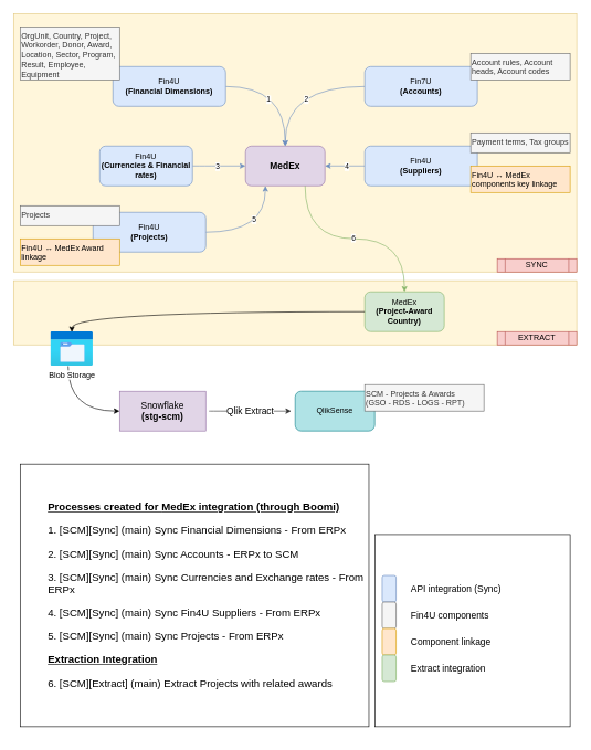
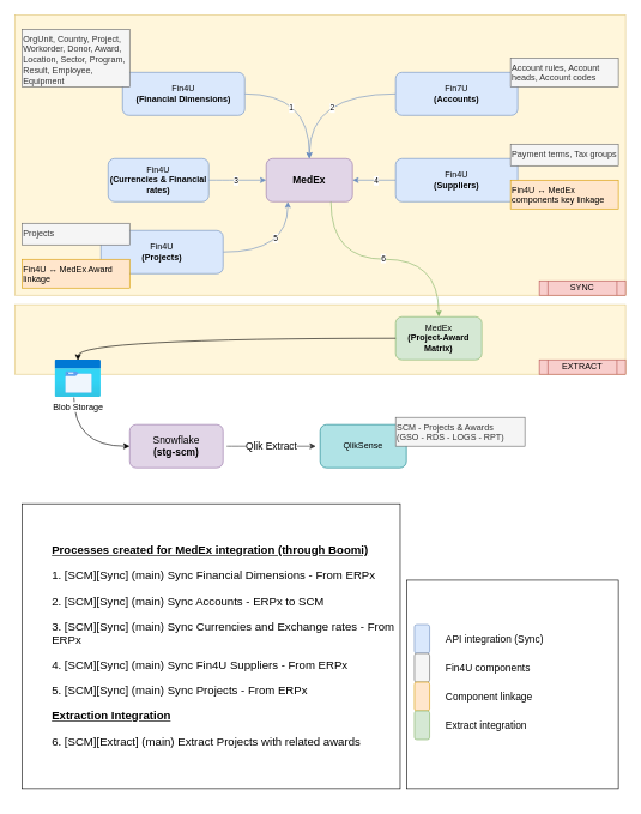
  <mxCell id="0" />
  <mxCell id="1" parent="0" />
  <mxCell id="2" value="" style="rounded=0;whiteSpace=wrap;html=1;fillColor=#fff2cc;opacity=70;strokeColor=#d6b656;" parent="1" vertex="1"><mxGeometry width="850" height="390" as="geometry" x="20" y="20" /></mxCell>
  <mxCell id="3" value="&lt;span style=&quot;font-size: 14px;&quot;&gt;&lt;b&gt;MedEx&lt;/b&gt;&lt;/span&gt;" style="rounded=1;whiteSpace=wrap;html=1;fillColor=#e1d5e7;strokeColor=#9673a6;" parent="1" vertex="1"><mxGeometry x="370" y="220" width="120" height="60" as="geometry" /></mxCell>
  <mxCell id="4" style="edgeStyle=orthogonalEdgeStyle;rounded=0;orthogonalLoop=1;jettySize=auto;html=1;exitX=1;exitY=0.5;exitDx=0;exitDy=0;fillColor=#dae8fc;strokeColor=#6c8ebf;curved=1;" parent="1" source="23" target="3" edge="1"><mxGeometry relative="1" as="geometry" /></mxCell>
  <mxCell id="5" value="1" style="edgeLabel;html=1;align=center;verticalAlign=middle;resizable=0;points=[];" parent="4" vertex="1" connectable="0"><mxGeometry x="0.207" y="-2" relative="1" as="geometry"><mxPoint x="-24" as="offset" /></mxGeometry></mxCell>
  <mxCell id="6" value="" style="group" parent="1" vertex="1" connectable="0"><mxGeometry x="30" y="700" width="840" height="410" as="geometry" /></mxCell>
  <mxCell id="7" value="&lt;blockquote style=&quot;margin: 0px 0px 0px 40px; border: none; padding: 0px; font-size: 16px;&quot;&gt;&lt;p style=&quot;font-size: 16px;&quot;&gt;&lt;b&gt;&lt;u&gt;&lt;span style=&quot;font-size: 12pt; background-color: initial; font-family: Helvetica, sans-serif;&quot;&gt;Processes created for&amp;nbsp;&lt;/span&gt;&lt;span style=&quot;font-size: 12pt; background-color: initial; font-family: Helvetica, sans-serif;&quot;&gt;MedEx integration (through&amp;nbsp;Boomi)&lt;/span&gt;&lt;br&gt;&lt;/u&gt;&lt;/b&gt;&lt;/p&gt;&lt;p style=&quot;font-size: 16px;&quot;&gt;1.&amp;nbsp;[SCM][Sync] (main) Sync Financial Dimensions - From ERPx&lt;/p&gt;&lt;p style=&quot;font-size: 16px;&quot;&gt;2.&amp;nbsp;[SCM][Sync] (main) Sync Accounts - ERPx to SCM&lt;/p&gt;&lt;p style=&quot;font-size: 16px;&quot;&gt;3.&amp;nbsp;[SCM][Sync] (main) Sync Currencies and Exchange rates - From ERPx&lt;/p&gt;&lt;p style=&quot;font-size: 16px;&quot;&gt;4.&amp;nbsp;[SCM][Sync] (main) Sync Fin4U Suppliers - From ERPx&lt;/p&gt;&lt;p style=&quot;font-size: 16px;&quot;&gt;5.&amp;nbsp;[SCM][Sync] (main) Sync Projects - From ERPx&lt;/p&gt;&lt;p style=&quot;font-size: 16px;&quot;&gt;&lt;b&gt;&lt;u&gt;Extraction Integration&lt;/u&gt;&lt;/b&gt;&lt;/p&gt;&lt;p style=&quot;font-size: 16px;&quot;&gt;6.&amp;nbsp;[SCM][Extract] (main) Extract Projects with related awards&lt;/p&gt;&lt;/blockquote&gt;" style="rounded=0;whiteSpace=wrap;html=1;align=left;" parent="6" vertex="1"><mxGeometry width="526.342" height="396.33" as="geometry" /></mxCell>
  <mxCell id="8" value="&lt;font style=&quot;&quot;&gt;&lt;font style=&quot;font-size: 18px;&quot;&gt;&lt;span style=&quot;white-space: pre;&quot;&gt;&amp;nbsp;&amp;nbsp;&amp;nbsp;&amp;nbsp;&lt;/span&gt;&lt;br&gt;&lt;/font&gt;&lt;/font&gt;" style="text;html=1;align=left;verticalAlign=middle;resizable=0;points=[];autosize=1;strokeColor=none;fillColor=none;fontSize=11;fontFamily=Helvetica;fontColor=default;" parent="6" vertex="1"><mxGeometry y="178.17" width="40" height="40" as="geometry" /></mxCell>
  <mxCell id="9" value="" style="rounded=0;whiteSpace=wrap;html=1;movable=1;resizable=1;rotatable=1;deletable=1;editable=1;locked=0;connectable=1;" parent="6" vertex="1"><mxGeometry x="535.823" y="106.33" width="294.177" height="290" as="geometry" /></mxCell>
  <mxCell id="10" value="" style="rounded=1;whiteSpace=wrap;html=1;labelBackgroundColor=#E6FFCC;labelBorderColor=default;fontFamily=Helvetica;fontSize=11;fillColor=#dae8fc;strokeColor=#6c8ebf;" parent="6" vertex="1"><mxGeometry x="546.329" y="168.16" width="21.013" height="40" as="geometry" /></mxCell>
  <mxCell id="11" value="&lt;span style=&quot;border-color: var(--border-color);&quot;&gt;&lt;font style=&quot;font-size: 14px;&quot;&gt;API integration (Sync)&lt;/font&gt;&lt;/span&gt;" style="text;html=1;align=left;verticalAlign=middle;resizable=0;points=[];autosize=1;strokeColor=none;fillColor=none;fontSize=12;fontFamily=Helvetica;fontColor=default;" parent="6" vertex="1"><mxGeometry x="588.354" y="173.16" width="160" height="30" as="geometry" /></mxCell>
  <mxCell id="12" value="" style="rounded=1;whiteSpace=wrap;html=1;labelBackgroundColor=#E6FFCC;labelBorderColor=default;fontFamily=Helvetica;fontSize=11;fillColor=#f5f5f5;strokeColor=#666666;fontColor=#333333;" parent="6" vertex="1"><mxGeometry x="546.329" y="208.16" width="21.013" height="40" as="geometry" /></mxCell>
  <mxCell id="13" value="&lt;span style=&quot;border-color: var(--border-color);&quot;&gt;&lt;font style=&quot;font-size: 14px;&quot;&gt;Fin4U components&lt;/font&gt;&lt;/span&gt;" style="text;html=1;align=left;verticalAlign=middle;resizable=0;points=[];autosize=1;strokeColor=none;fillColor=none;fontSize=12;fontFamily=Helvetica;fontColor=default;" parent="6" vertex="1"><mxGeometry x="588.354" y="213.16" width="140" height="30" as="geometry" /></mxCell>
  <mxCell id="14" value="" style="rounded=1;whiteSpace=wrap;html=1;labelBackgroundColor=#E6FFCC;labelBorderColor=default;fontFamily=Helvetica;fontSize=11;fillColor=#ffe6cc;strokeColor=#d79b00;" parent="6" vertex="1"><mxGeometry x="546.329" y="248.16" width="21.013" height="40" as="geometry" /></mxCell>
  <mxCell id="15" value="&lt;span style=&quot;border-color: var(--border-color);&quot;&gt;&lt;font style=&quot;font-size: 14px;&quot;&gt;Component linkage&lt;/font&gt;&lt;/span&gt;" style="text;html=1;align=left;verticalAlign=middle;resizable=0;points=[];autosize=1;strokeColor=none;fillColor=none;fontSize=12;fontFamily=Helvetica;fontColor=default;" parent="6" vertex="1"><mxGeometry x="588.354" y="253.16" width="140" height="30" as="geometry" /></mxCell>
  <mxCell id="16" value="" style="rounded=1;whiteSpace=wrap;html=1;labelBackgroundColor=#E6FFCC;labelBorderColor=default;fontFamily=Helvetica;fontSize=11;fillColor=#d5e8d4;strokeColor=#82b366;" parent="6" vertex="1"><mxGeometry x="546.329" y="288.16" width="21.013" height="40" as="geometry" /></mxCell>
  <mxCell id="17" value="&lt;span style=&quot;border-color: var(--border-color);&quot;&gt;&lt;font style=&quot;font-size: 14px;&quot;&gt;Extract integration&lt;/font&gt;&lt;/span&gt;" style="text;html=1;align=left;verticalAlign=middle;resizable=0;points=[];autosize=1;strokeColor=none;fillColor=none;fontSize=12;fontFamily=Helvetica;fontColor=default;" parent="6" vertex="1"><mxGeometry x="588.354" y="293.16" width="140" height="30" as="geometry" /></mxCell>
  <mxCell id="18" value="" style="rounded=0;whiteSpace=wrap;html=1;fillColor=#fff2cc;opacity=70;strokeColor=#d6b656;" parent="6" vertex="1"><mxGeometry x="-10" y="-276.84" width="850" height="96.84" as="geometry" /></mxCell>
  <mxCell id="19" value="EXTRACT" style="shape=process;whiteSpace=wrap;html=1;backgroundOutline=1;fillColor=#f8cecc;strokeColor=#b85450;" parent="6" vertex="1"><mxGeometry x="720" y="-200" width="120" height="20" as="geometry" /></mxCell>
  <mxCell id="20" style="edgeStyle=orthogonalEdgeStyle;rounded=0;orthogonalLoop=1;jettySize=auto;html=1;exitX=0;exitY=0.5;exitDx=0;exitDy=0;entryX=0.5;entryY=0;entryDx=0;entryDy=0;fillColor=#dae8fc;strokeColor=#6c8ebf;curved=1;" parent="1" source="26" target="3" edge="1"><mxGeometry relative="1" as="geometry" /></mxCell>
  <mxCell id="21" value="2" style="edgeLabel;html=1;align=center;verticalAlign=middle;resizable=0;points=[];" parent="20" vertex="1" connectable="0"><mxGeometry x="0.324" y="12" relative="1" as="geometry"><mxPoint x="19" as="offset" /></mxGeometry></mxCell>
  <mxCell id="22" value="" style="group;fontStyle=4" parent="1" vertex="1" connectable="0"><mxGeometry x="30" y="40" width="370" height="360" as="geometry" /></mxCell>
  <mxCell id="23" value="Fin4U&lt;br&gt;&lt;b&gt;(Financial Dimensions)&lt;/b&gt;" style="rounded=1;whiteSpace=wrap;html=1;fillColor=#dae8fc;strokeColor=#6c8ebf;" parent="22" vertex="1"><mxGeometry x="140" y="60" width="170" height="60" as="geometry" /></mxCell>
  <mxCell id="24" value="OrgUnit, Country, Project, Workorder, Donor, Award, Location, Sector, Program, Result, Employee, Equipment" style="text;whiteSpace=wrap;fillColor=#f5f5f5;fontColor=#333333;strokeColor=#666666;fontSize=12;" parent="22" vertex="1"><mxGeometry width="150" height="80" as="geometry" /></mxCell>
  <mxCell id="25" value="" style="group" parent="1" vertex="1" connectable="0"><mxGeometry x="550" y="80" width="310" height="80" as="geometry" /></mxCell>
  <mxCell id="26" value="Fin7U&lt;br&gt;&lt;b&gt;(Accounts)&lt;/b&gt;" style="rounded=1;whiteSpace=wrap;html=1;fillColor=#dae8fc;strokeColor=#6c8ebf;" parent="25" vertex="1"><mxGeometry y="20" width="170" height="60" as="geometry" /></mxCell>
  <mxCell id="27" value="Account rules, Account heads, Account codes" style="text;whiteSpace=wrap;fillColor=#f5f5f5;fontColor=#333333;strokeColor=#666666;fontSize=12;" parent="25" vertex="1"><mxGeometry x="160" width="150" height="40" as="geometry" /></mxCell>
  <mxCell id="28" style="edgeStyle=orthogonalEdgeStyle;rounded=0;orthogonalLoop=1;jettySize=auto;html=1;entryX=0;entryY=0.5;entryDx=0;entryDy=0;fillColor=#dae8fc;strokeColor=#6c8ebf;curved=1;" parent="1" source="30" target="3" edge="1"><mxGeometry relative="1" as="geometry" /></mxCell>
  <mxCell id="29" value="3" style="edgeLabel;html=1;align=center;verticalAlign=middle;resizable=0;points=[];" parent="28" vertex="1" connectable="0"><mxGeometry x="0.083" y="5" relative="1" as="geometry"><mxPoint x="-6" y="5" as="offset" /></mxGeometry></mxCell>
  <mxCell id="30" value="Fin4U&lt;br&gt;&lt;b&gt;(Currencies &amp;amp; Financial rates)&lt;/b&gt;" style="rounded=1;whiteSpace=wrap;html=1;fillColor=#dae8fc;strokeColor=#6c8ebf;" parent="1" vertex="1"><mxGeometry x="150" y="220" width="140" height="60" as="geometry" /></mxCell>
  <mxCell id="31" style="edgeStyle=orthogonalEdgeStyle;rounded=0;orthogonalLoop=1;jettySize=auto;html=1;exitX=0;exitY=0.5;exitDx=0;exitDy=0;fillColor=#dae8fc;strokeColor=#6c8ebf;" parent="1" source="33" target="3" edge="1"><mxGeometry relative="1" as="geometry" /></mxCell>
  <mxCell id="32" value="4" style="edgeLabel;html=1;align=center;verticalAlign=middle;resizable=0;points=[];" parent="31" vertex="1" connectable="0"><mxGeometry x="0.245" relative="1" as="geometry"><mxPoint x="9" as="offset" /></mxGeometry></mxCell>
  <mxCell id="33" value="Fin4U&lt;br&gt;&lt;b&gt;(Suppliers)&lt;/b&gt;" style="rounded=1;whiteSpace=wrap;html=1;fillColor=#dae8fc;strokeColor=#6c8ebf;" parent="1" vertex="1"><mxGeometry x="550" y="220" width="170" height="60" as="geometry" /></mxCell>
  <mxCell id="34" value="Payment terms, Tax groups" style="text;whiteSpace=wrap;fillColor=#f5f5f5;fontColor=#333333;strokeColor=#666666;fontSize=12;" parent="1" vertex="1"><mxGeometry x="710" y="200" width="150" height="30" as="geometry" /></mxCell>
  <mxCell id="35" value="Fin4U ↔ MedEx components key linkage" style="text;whiteSpace=wrap;fillColor=#ffe6cc;strokeColor=#d79b00;fontSize=12;" parent="1" vertex="1"><mxGeometry x="710" y="250" width="150" height="40" as="geometry" /></mxCell>
  <mxCell id="36" style="edgeStyle=orthogonalEdgeStyle;rounded=0;orthogonalLoop=1;jettySize=auto;html=1;exitX=1;exitY=0.5;exitDx=0;exitDy=0;entryX=0.25;entryY=1;entryDx=0;entryDy=0;curved=1;fillColor=#dae8fc;strokeColor=#6c8ebf;" parent="1" source="38" target="3" edge="1"><mxGeometry relative="1" as="geometry" /></mxCell>
  <mxCell id="37" value="5" style="edgeLabel;html=1;align=center;verticalAlign=middle;resizable=0;points=[];" parent="36" vertex="1" connectable="0"><mxGeometry x="0.376" y="18" relative="1" as="geometry"><mxPoint as="offset" /></mxGeometry></mxCell>
  <mxCell id="38" value="Fin4U&lt;br&gt;&lt;b&gt;(Projects)&lt;/b&gt;" style="rounded=1;whiteSpace=wrap;html=1;fillColor=#dae8fc;strokeColor=#6c8ebf;" parent="1" vertex="1"><mxGeometry x="140" y="320" width="170" height="60" as="geometry" /></mxCell>
  <mxCell id="39" value="Projects" style="text;whiteSpace=wrap;fillColor=#f5f5f5;fontColor=#333333;strokeColor=#666666;fontSize=12;" parent="1" vertex="1"><mxGeometry x="30" y="310" width="150" height="30" as="geometry" /></mxCell>
  <mxCell id="40" value="Fin4U ↔ MedEx Award linkage" style="text;whiteSpace=wrap;fillColor=#ffe6cc;strokeColor=#d79b00;fontSize=12;" parent="1" vertex="1"><mxGeometry x="30" y="360" width="150" height="40" as="geometry" /></mxCell>
  <mxCell id="41" value="SYNC" style="shape=process;whiteSpace=wrap;html=1;backgroundOutline=1;fillColor=#f8cecc;strokeColor=#b85450;" parent="1" vertex="1"><mxGeometry x="750" y="390" width="120" height="20" as="geometry" /></mxCell>
- <mxCell id="42" value="MedEx&lt;br&gt;&lt;b&gt;(Project-Award Country)&lt;/b&gt;" style="rounded=1;whiteSpace=wrap;html=1;fillColor=#d5e8d4;strokeColor=#82b366;" parent="1" vertex="1"><mxGeometry x="550" y="440" width="120" height="60" as="geometry" /></mxCell>
+ <mxCell id="42" value="MedEx&lt;br&gt;&lt;b&gt;(Project-Award Matrix)&lt;/b&gt;" style="rounded=1;whiteSpace=wrap;html=1;fillColor=#d5e8d4;strokeColor=#82b366;" parent="1" vertex="1"><mxGeometry x="550" y="440" width="120" height="60" as="geometry" /></mxCell>
  <mxCell id="43" style="edgeStyle=orthogonalEdgeStyle;rounded=0;orthogonalLoop=1;jettySize=auto;html=1;exitX=0.75;exitY=1;exitDx=0;exitDy=0;entryX=0.5;entryY=0;entryDx=0;entryDy=0;curved=1;fillColor=#d5e8d4;strokeColor=#82b366;" parent="1" source="3" target="42" edge="1"><mxGeometry relative="1" as="geometry" /></mxCell>
  <mxCell id="44" value="6" style="edgeLabel;html=1;align=center;verticalAlign=middle;resizable=0;points=[];" parent="43" vertex="1" connectable="0"><mxGeometry x="-0.019" y="2" relative="1" as="geometry"><mxPoint as="offset" /></mxGeometry></mxCell>
  <mxCell id="45" value="Qlik Extract" style="edgeStyle=orthogonalEdgeStyle;curved=1;rounded=0;orthogonalLoop=1;jettySize=auto;html=1;sourcePerimeterSpacing=5;targetPerimeterSpacing=6;strokeColor=#333333;strokeWidth=1;fontSize=14;" parent="1" source="46" target="47" edge="1"><mxGeometry x="0.003" relative="1" as="geometry"><mxPoint as="offset" /></mxGeometry></mxCell>
- <mxCell id="46" value="&lt;font style=&quot;font-size: 14px;&quot;&gt;Snowflake&lt;br&gt;&lt;b&gt;(stg-scm)&lt;/b&gt;&lt;br&gt;&lt;/font&gt;" style="whiteSpace=wrap;html=1;fillColor=#e1d5e7;strokeColor=#9673a6;rounded=0;" parent="1" vertex="1"><mxGeometry x="180" y="590" width="130" height="60" as="geometry" /></mxCell>
+ <mxCell id="46" value="&lt;font style=&quot;font-size: 14px;&quot;&gt;Snowflake&lt;br&gt;&lt;b&gt;(stg-scm)&lt;/b&gt;&lt;br&gt;&lt;/font&gt;" style="rounded=1;whiteSpace=wrap;html=1;fillColor=#e1d5e7;strokeColor=#9673a6;" parent="1" vertex="1"><mxGeometry x="180" y="590" width="130" height="60" as="geometry" /></mxCell>
  <mxCell id="47" value="QlikSense" style="rounded=1;whiteSpace=wrap;html=1;fillColor=#b0e3e6;strokeColor=#0e8088;" parent="1" vertex="1"><mxGeometry x="445" y="590" width="120" height="60" as="geometry" /></mxCell>
  <mxCell id="48" style="edgeStyle=orthogonalEdgeStyle;rounded=0;orthogonalLoop=1;jettySize=auto;html=1;entryX=0.5;entryY=0.016;entryDx=0;entryDy=0;entryPerimeter=0;curved=1;" parent="1" source="42" target="50" edge="1"><mxGeometry relative="1" as="geometry" /></mxCell>
  <mxCell id="49" style="edgeStyle=orthogonalEdgeStyle;rounded=0;orthogonalLoop=1;jettySize=auto;html=1;entryX=0;entryY=0.5;entryDx=0;entryDy=0;curved=1;exitX=0.412;exitY=1.004;exitDx=0;exitDy=0;exitPerimeter=0;" parent="1" source="50" target="46" edge="1"><mxGeometry relative="1" as="geometry" /></mxCell>
  <mxCell id="50" value="Blob Storage" style="image;aspect=fixed;html=1;points=[];align=center;fontSize=12;image=img/lib/azure2/general/Storage_Azure_Files.svg;" parent="1" vertex="1"><mxGeometry x="76" y="500" width="64" height="52" as="geometry" /></mxCell>
  <mxCell id="51" value="SCM - Projects &amp; Awards&#10;(GSO - RDS - LOGS - RPT)" style="text;whiteSpace=wrap;fillColor=#f5f5f5;fontColor=#333333;strokeColor=#666666;fontSize=12;" parent="1" vertex="1"><mxGeometry x="550" y="580" width="180" height="40" as="geometry" /></mxCell>
